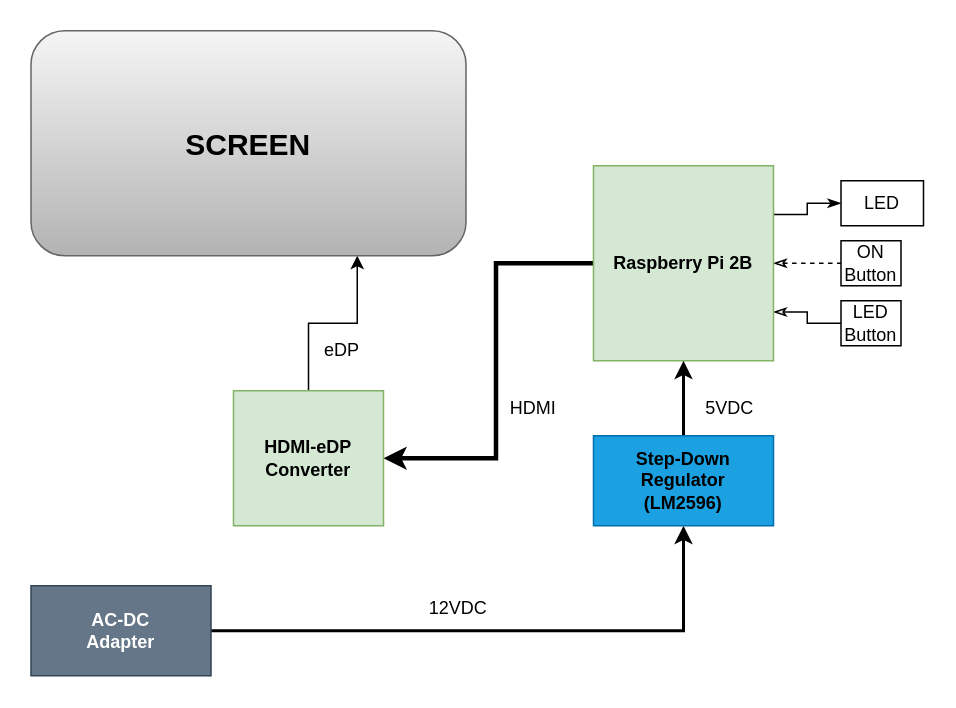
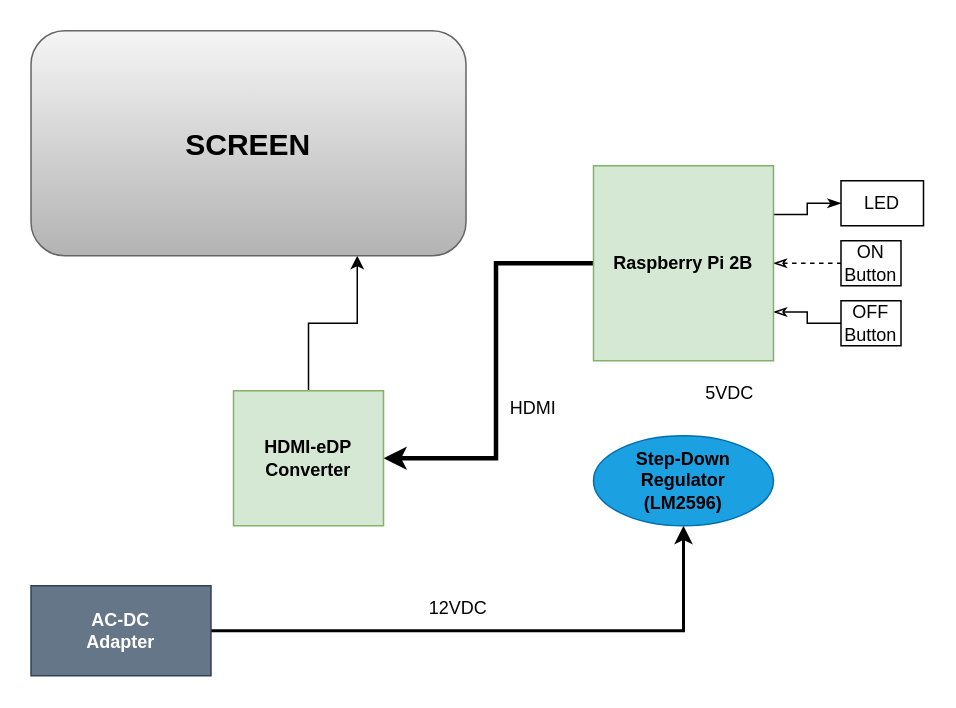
  <mxCell id="0" />
  <mxCell id="1" parent="0" />
  <mxCell id="2" style="edgeStyle=orthogonalEdgeStyle;rounded=0;orthogonalLoop=1;jettySize=auto;html=1;exitX=0;exitY=0.5;exitDx=0;exitDy=0;entryX=1;entryY=0.5;entryDx=0;entryDy=0;strokeWidth=3;" edge="1" parent="1" source="6" target="8"><mxGeometry relative="1" as="geometry"><Array as="points"><mxPoint x="330" y="175" /><mxPoint x="330" y="305" /></Array></mxGeometry></mxCell>
  <mxCell id="3" style="edgeStyle=orthogonalEdgeStyle;rounded=0;orthogonalLoop=1;jettySize=auto;html=1;exitX=1;exitY=0.25;exitDx=0;exitDy=0;endArrow=classicThin;endFill=1;" edge="1" parent="1" source="6" target="18"><mxGeometry relative="1" as="geometry" /></mxCell>
  <mxCell id="4" style="edgeStyle=orthogonalEdgeStyle;rounded=0;orthogonalLoop=1;jettySize=auto;html=1;exitX=1;exitY=0.5;exitDx=0;exitDy=0;startArrow=classicThin;startFill=0;endArrow=none;dashed=1;" edge="1" parent="1" source="6" target="19"><mxGeometry relative="1" as="geometry" /></mxCell>
  <mxCell id="5" style="edgeStyle=orthogonalEdgeStyle;rounded=0;orthogonalLoop=1;jettySize=auto;html=1;exitX=1;exitY=0.75;exitDx=0;exitDy=0;entryX=0;entryY=0.5;entryDx=0;entryDy=0;strokeColor=default;align=center;verticalAlign=middle;fontFamily=Helvetica;fontSize=11;fontColor=default;labelBackgroundColor=default;startArrow=classicThin;startFill=0;endArrow=none;" edge="1" parent="1" source="6" target="20"><mxGeometry relative="1" as="geometry" /></mxCell>
  <mxCell id="6" value="Raspberry Pi 2B" style="rounded=0;whiteSpace=wrap;html=1;fillColor=#d5e8d4;strokeColor=#82b366;fontStyle=1" vertex="1" parent="1"><mxGeometry x="395" y="110" width="120" height="130" as="geometry" /></mxCell>
  <mxCell id="7" style="edgeStyle=orthogonalEdgeStyle;rounded=0;orthogonalLoop=1;jettySize=auto;html=1;exitX=0.5;exitY=0;exitDx=0;exitDy=0;entryX=0.75;entryY=1;entryDx=0;entryDy=0;" edge="1" parent="1" source="8" target="16"><mxGeometry relative="1" as="geometry" /></mxCell>
  <mxCell id="8" value="&lt;div&gt;HDMI-eDP&lt;/div&gt;&lt;div&gt;Converter&lt;br&gt;&lt;/div&gt;" style="rounded=0;whiteSpace=wrap;html=1;fillColor=#d5e8d4;strokeColor=#82b366;fontStyle=1" vertex="1" parent="1"><mxGeometry x="155" y="260" width="100" height="90" as="geometry" /></mxCell>
  <mxCell id="9" style="edgeStyle=orthogonalEdgeStyle;rounded=0;orthogonalLoop=1;jettySize=auto;html=1;exitX=1;exitY=0.5;exitDx=0;exitDy=0;entryX=0.5;entryY=1;entryDx=0;entryDy=0;strokeWidth=2;" edge="1" parent="1" source="10" target="12"><mxGeometry relative="1" as="geometry" /></mxCell>
  <mxCell id="10" value="&lt;div&gt;AC-DC&lt;/div&gt;&lt;div&gt;Adapter&lt;br&gt;&lt;/div&gt;" style="rounded=0;whiteSpace=wrap;html=1;fontStyle=1;fillColor=#647687;fontColor=#ffffff;strokeColor=#314354;" vertex="1" parent="1"><mxGeometry x="20" y="390" width="120" height="60" as="geometry" /></mxCell>
- <mxCell id="11" style="edgeStyle=orthogonalEdgeStyle;rounded=0;orthogonalLoop=1;jettySize=auto;html=1;exitX=0.5;exitY=0;exitDx=0;exitDy=0;entryX=0.5;entryY=1;entryDx=0;entryDy=0;strokeWidth=2;" edge="1" parent="1" source="12" target="6"><mxGeometry relative="1" as="geometry" /></mxCell>
- <mxCell id="12" value="&lt;div&gt;Step-Down&lt;/div&gt;&lt;div&gt;Regulator&lt;/div&gt;&lt;div&gt;(LM2596)&lt;br&gt;&lt;/div&gt;" style="rounded=0;whiteSpace=wrap;html=1;fillColor=#1ba1e2;fontColor=#000000;strokeColor=#006EAF;fontStyle=1" vertex="1" parent="1"><mxGeometry x="395" y="290" width="120" height="60" as="geometry" /></mxCell>
+ <mxCell id="12" value="&lt;div&gt;Step-Down&lt;/div&gt;&lt;div&gt;Regulator&lt;/div&gt;&lt;div&gt;(LM2596)&lt;br&gt;&lt;/div&gt;" style="ellipse;whiteSpace=wrap;html=1;fillColor=#1ba1e2;fontColor=#000000;strokeColor=#006EAF;fontStyle=1;" vertex="1" parent="1"><mxGeometry x="395" y="290" width="120" height="60" as="geometry" /></mxCell>
  <mxCell id="13" value="12VDC" style="text;html=1;align=center;verticalAlign=middle;whiteSpace=wrap;rounded=0;" vertex="1" parent="1"><mxGeometry x="275" y="390" width="60" height="30" as="geometry" /></mxCell>
- <mxCell id="14" value="5VDC" style="text;html=1;align=center;verticalAlign=middle;whiteSpace=wrap;rounded=0;" vertex="1" parent="1"><mxGeometry x="456" y="257" width="60" height="30" as="geometry" /></mxCell>
+ <mxCell id="14" value="5VDC" style="text;html=1;align=center;verticalAlign=middle;whiteSpace=wrap;rounded=0;" vertex="1" parent="1"><mxGeometry x="456" y="247" width="60" height="30" as="geometry" /></mxCell>
  <mxCell id="15" value="HDMI" style="text;html=1;align=center;verticalAlign=middle;whiteSpace=wrap;rounded=0;" vertex="1" parent="1"><mxGeometry x="325" y="257" width="60" height="30" as="geometry" /></mxCell>
  <mxCell id="16" value="SCREEN" style="rounded=1;whiteSpace=wrap;html=1;fillColor=#f5f5f5;gradientColor=#b3b3b3;strokeColor=#666666;fontStyle=1;fontSize=20;" vertex="1" parent="1"><mxGeometry x="20" y="20" width="290" height="150" as="geometry" /></mxCell>
- <mxCell id="17" value="eDP" style="text;html=1;align=center;verticalAlign=middle;whiteSpace=wrap;rounded=0;" vertex="1" parent="1"><mxGeometry x="206" y="218" width="43" height="30" as="geometry" /></mxCell>
  <mxCell id="18" value="LED" style="rounded=0;whiteSpace=wrap;html=1;fillColor=none;" vertex="1" parent="1"><mxGeometry x="560" y="120" width="55" height="30" as="geometry" /></mxCell>
  <mxCell id="19" value="&lt;div&gt;ON&lt;/div&gt;&lt;div&gt;Button&lt;/div&gt;" style="rounded=0;whiteSpace=wrap;html=1;fillColor=none;" vertex="1" parent="1"><mxGeometry x="560" y="160" width="40" height="30" as="geometry" /></mxCell>
- <mxCell id="20" value="&lt;div&gt;LED&lt;/div&gt;&lt;div&gt;Button&lt;/div&gt;" style="rounded=0;whiteSpace=wrap;html=1;fillColor=none;" vertex="1" parent="1"><mxGeometry x="560" y="200" width="40" height="30" as="geometry" /></mxCell>
+ <mxCell id="20" value="&lt;div&gt;OFF&lt;/div&gt;&lt;div&gt;Button&lt;/div&gt;" style="rounded=0;whiteSpace=wrap;html=1;fillColor=none;" vertex="1" parent="1"><mxGeometry x="560" y="200" width="40" height="30" as="geometry" /></mxCell>
